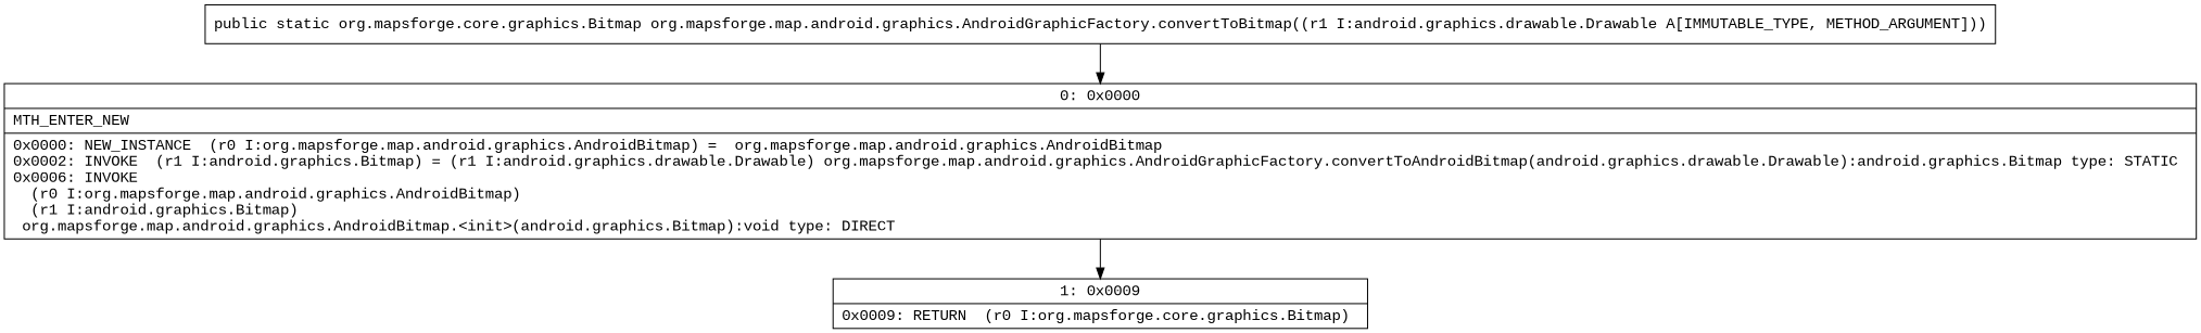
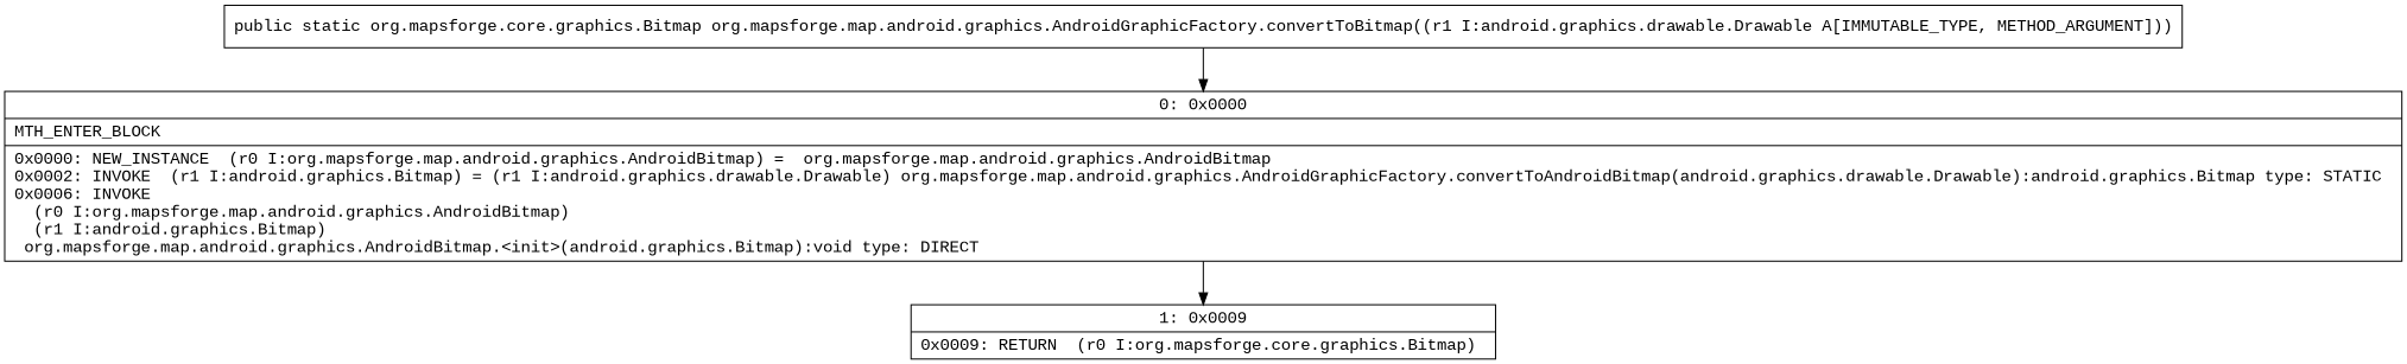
  digraph {
    fontname="Liberation Mono"
    node [shape=record fontname="Liberation Mono"]
    edge [fontname="Liberation Mono"]
-   n1 [label="{0\:\ 0x0000|MTH_ENTER_NEW\l|0x0000: NEW_INSTANCE  (r0 I:org.mapsforge.map.android.graphics.AndroidBitmap) =  org.mapsforge.map.android.graphics.AndroidBitmap \l0x0002: INVOKE  (r1 I:android.graphics.Bitmap) = (r1 I:android.graphics.drawable.Drawable) org.mapsforge.map.android.graphics.AndroidGraphicFactory.convertToAndroidBitmap(android.graphics.drawable.Drawable):android.graphics.Bitmap type: STATIC \l0x0006: INVOKE  \l  (r0 I:org.mapsforge.map.android.graphics.AndroidBitmap)\l  (r1 I:android.graphics.Bitmap)\l org.mapsforge.map.android.graphics.AndroidBitmap.\<init\>(android.graphics.Bitmap):void type: DIRECT \l}"]
+   n1 [label="{0\:\ 0x0000|MTH_ENTER_BLOCK\l|0x0000: NEW_INSTANCE  (r0 I:org.mapsforge.map.android.graphics.AndroidBitmap) =  org.mapsforge.map.android.graphics.AndroidBitmap \l0x0002: INVOKE  (r1 I:android.graphics.Bitmap) = (r1 I:android.graphics.drawable.Drawable) org.mapsforge.map.android.graphics.AndroidGraphicFactory.convertToAndroidBitmap(android.graphics.drawable.Drawable):android.graphics.Bitmap type: STATIC \l0x0006: INVOKE  \l  (r0 I:org.mapsforge.map.android.graphics.AndroidBitmap)\l  (r1 I:android.graphics.Bitmap)\l org.mapsforge.map.android.graphics.AndroidBitmap.\<init\>(android.graphics.Bitmap):void type: DIRECT \l}"]
    n2 [label="{1\:\ 0x0009|0x0009: RETURN  (r0 I:org.mapsforge.core.graphics.Bitmap) \l}"]
    n3 [label="{public static org.mapsforge.core.graphics.Bitmap org.mapsforge.map.android.graphics.AndroidGraphicFactory.convertToBitmap((r1 I:android.graphics.drawable.Drawable A[IMMUTABLE_TYPE, METHOD_ARGUMENT])) }"]
    n1 -> n2
    n3 -> n1
  }
